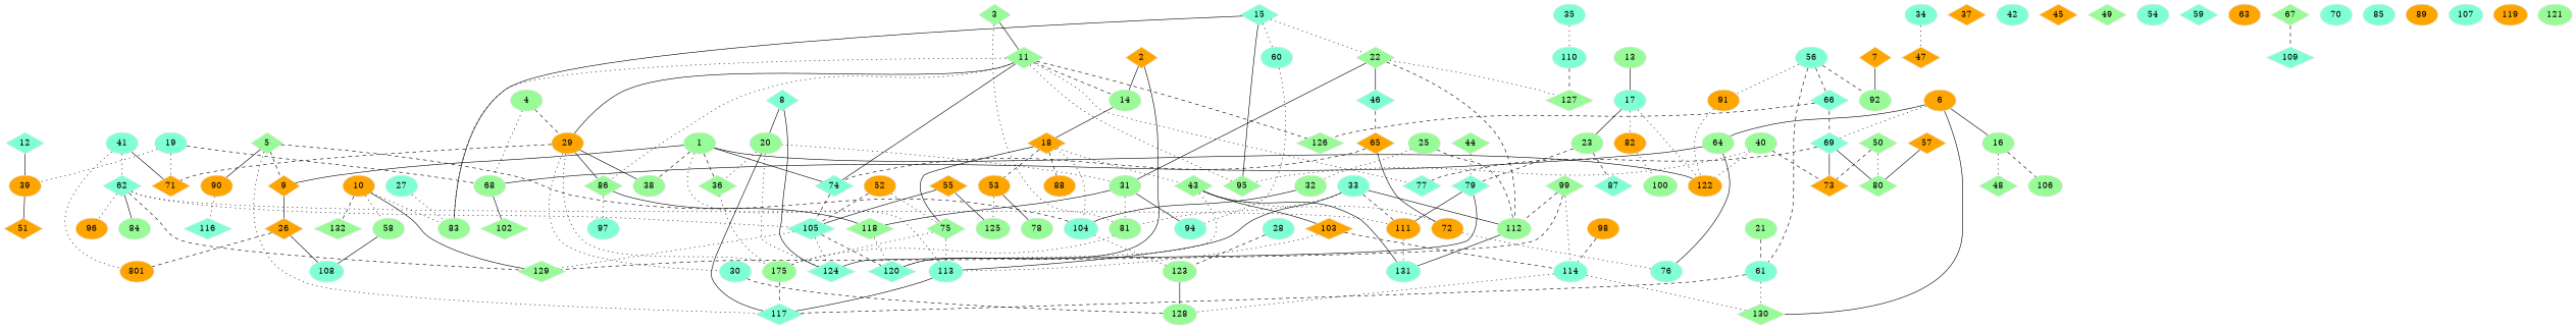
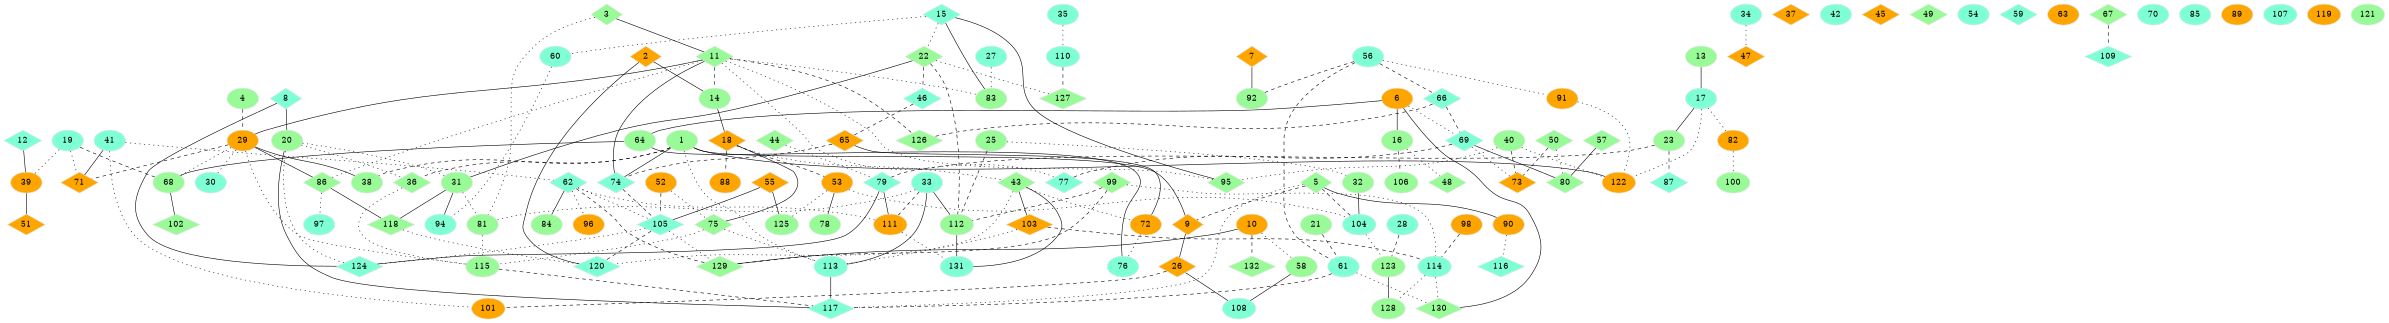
  graph {
    node [color=gray90 fillcolor=palegreen shape=ellipse style=filled]
    edge [style=dotted]
    9 [fillcolor=orange shape=diamond]
    1
    36 [shape=diamond]
    38
    74 [fillcolor=aquamarine shape=diamond]
    113 [fillcolor=aquamarine]
    122 [fillcolor=orange]
    26 [fillcolor=orange shape=diamond]
-   115 [label=175]
+   115
    105 [fillcolor=aquamarine shape=diamond]
    117 [fillcolor=aquamarine shape=diamond]
    2 [fillcolor=orange shape=diamond]
    14
    120 [fillcolor=aquamarine shape=diamond]
    18 [fillcolor=orange shape=diamond]
    3 [shape=diamond]
    11 [shape=diamond]
    81
    29 [fillcolor=orange]
    83
    77 [fillcolor=aquamarine shape=diamond]
    86 [shape=diamond]
    95 [shape=diamond]
    126 [shape=diamond]
    4
    68
    71 [fillcolor=orange shape=diamond]
    30 [fillcolor=aquamarine]
    102 [shape=diamond]
    5 [shape=diamond]
    90 [fillcolor=orange]
    104 [fillcolor=aquamarine]
    116 [fillcolor=aquamarine shape=diamond]
    123
    6 [fillcolor=orange]
    16
    64
    69 [fillcolor=aquamarine shape=diamond]
    130 [shape=diamond]
    48 [shape=diamond]
    106
    76 [fillcolor=aquamarine]
    73 [fillcolor=orange shape=diamond]
    80 [shape=diamond]
    7 [fillcolor=orange shape=diamond]
    92
    8 [fillcolor=aquamarine shape=diamond]
    20
    124 [fillcolor=aquamarine shape=diamond]
    31
-   101 [fillcolor=orange label=801]
+   101 [fillcolor=orange]
    108 [fillcolor=aquamarine]
    10 [fillcolor=orange]
    58
    129 [shape=diamond]
    132 [shape=diamond]
    118 [shape=diamond]
    97 [fillcolor=aquamarine]
    12 [fillcolor=aquamarine shape=diamond]
    39 [fillcolor=orange]
    51 [fillcolor=orange shape=diamond]
    17 [fillcolor=aquamarine]
    13
    23
    82 [fillcolor=orange]
    43 [shape=diamond]
    53 [fillcolor=orange]
    75 [shape=diamond]
    88 [fillcolor=orange]
    15 [fillcolor=aquamarine shape=diamond]
    22 [shape=diamond]
    60 [fillcolor=aquamarine]
    46 [fillcolor=aquamarine shape=diamond]
    112
    127 [shape=diamond]
    94 [fillcolor=aquamarine]
    79 [fillcolor=aquamarine shape=diamond]
    87 [fillcolor=aquamarine shape=diamond]
    100
    72 [fillcolor=orange]
    103 [fillcolor=orange shape=diamond]
    131 [fillcolor=aquamarine]
    78
    125
    19 [fillcolor=aquamarine]
    61 [fillcolor=aquamarine]
    21
    65 [fillcolor=orange shape=diamond]
    111 [fillcolor=orange]
    25
    32
    27 [fillcolor=aquamarine]
    28 [fillcolor=aquamarine]
    128
    33 [fillcolor=aquamarine]
    34 [fillcolor=aquamarine]
    47 [fillcolor=orange shape=diamond]
    35 [fillcolor=aquamarine]
    110 [fillcolor=aquamarine]
    37 [fillcolor=orange shape=diamond]
    40
    41 [fillcolor=aquamarine]
    62 [fillcolor=aquamarine shape=diamond]
    84
    96 [fillcolor=orange]
    42 [fillcolor=aquamarine]
    114 [fillcolor=aquamarine]
    44 [shape=diamond]
    45 [fillcolor=orange shape=diamond]
    49 [shape=diamond]
    50 [shape=diamond]
    52 [fillcolor=orange]
    54 [fillcolor=aquamarine]
    55 [fillcolor=orange shape=diamond]
    56 [fillcolor=aquamarine]
    66 [fillcolor=aquamarine shape=diamond]
    91 [fillcolor=orange]
-   57 [fillcolor=orange shape=diamond]
+   57 [shape=diamond]
    59 [fillcolor=aquamarine shape=diamond]
    63 [fillcolor=orange]
    67 [shape=diamond]
    109 [fillcolor=aquamarine shape=diamond]
    70 [fillcolor=aquamarine]
    85 [fillcolor=aquamarine]
    89 [fillcolor=orange]
    98 [fillcolor=orange]
    99 [shape=diamond]
    107 [fillcolor=aquamarine]
    119 [fillcolor=orange]
    121
    9 -- 26 [style=solid]
    1 -- 9 [style=solid]
    1 -- 36 [style=dashed]
    1 -- 38 [style=dashed]
    1 -- 74 [style=solid]
    1 -- 113
    1 -- 122 [style=solid]
    36 -- 115
    74 -- 105 [style=dashed]
    113 -- 117 [style=solid]
    26 -- 101 [style=dashed]
    26 -- 108 [style=solid]
    115 -- 117 [style=dashed]
    105 -- 120 [style=dashed]
    105 -- 124
    105 -- 129
    2 -- 14 [style=solid]
    2 -- 120 [style=solid]
    14 -- 18 [style=solid]
-   18 -- 104
+   53 -- 104
    18 -- 43
    18 -- 53 [style=dashed]
    18 -- 75 [style=solid]
    18 -- 88 [style=dashed]
    3 -- 11 [style=solid]
    3 -- 81
    11 -- 74 [style=solid]
    11 -- 14 [style=dashed]
    11 -- 29 [style=solid]
    11 -- 83
    11 -- 77
    11 -- 86
    11 -- 95
    11 -- 126 [style=dashed]
    81 -- 115
    29 -- 38 [style=solid]
    29 -- 115
    29 -- 86 [style=solid]
    29 -- 71 [style=dashed]
    29 -- 30
    86 -- 118 [style=solid]
    86 -- 97
    4 -- 29 [style=dashed]
-   4 -- 68
+   29 -- 68
    68 -- 102 [style=solid]
-   30 -- 128 [style=dashed]
    5 -- 9 [style=dashed]
    5 -- 117
    5 -- 90 [style=solid]
    5 -- 104 [style=dashed]
    90 -- 116
    104 -- 123
    123 -- 128 [style=solid]
    6 -- 16 [style=solid]
    6 -- 64 [style=solid]
    6 -- 69
    6 -- 130 [style=solid]
    16 -- 48
    16 -- 106 [style=dashed]
    64 -- 68 [style=solid]
    64 -- 76 [style=solid]
    69 -- 77 [style=dashed]
-   69 -- 73 [style=solid]
+   69 -- 73
    69 -- 80 [style=solid]
    7 -- 92 [style=solid]
    8 -- 20 [style=solid]
    8 -- 124 [style=solid]
    20 -- 36
    20 -- 117 [style=solid]
    20 -- 124
    20 -- 31
    31 -- 81
    31 -- 118 [style=solid]
    31 -- 94 [style=solid]
-   10 -- 83
    10 -- 58
    10 -- 129 [style=solid]
    10 -- 132 [style=dashed]
    58 -- 108 [style=solid]
    118 -- 120
    12 -- 39 [style=solid]
    39 -- 51 [style=solid]
    17 -- 122
    17 -- 23 [style=solid]
    17 -- 82
    13 -- 17 [style=solid]
    23 -- 79 [style=dashed]
    23 -- 87 [style=dashed]
    82 -- 100
    43 -- 120
    43 -- 72
    43 -- 103 [style=solid]
    43 -- 131 [style=solid]
    53 -- 78 [style=solid]
    53 -- 125
    75 -- 113
    75 -- 115
    15 -- 83 [style=solid]
    15 -- 95 [style=solid]
    15 -- 22
    15 -- 60
    22 -- 31 [style=solid]
-   22 -- 46 [style=solid]
+   22 -- 46 [style=dashed]
    22 -- 112 [style=dashed]
    22 -- 127
    60 -- 94
    46 -- 65 [style=dashed]
    112 -- 131 [style=solid]
    79 -- 124 [style=solid]
    79 -- 111 [style=solid]
    72 -- 76
    103 -- 113
    103 -- 114 [style=dashed]
    19 -- 68 [style=dashed]
    19 -- 71
    19 -- 39
    61 -- 117 [style=dashed]
    61 -- 130
    21 -- 61 [style=dashed]
    65 -- 74 [style=dashed]
    65 -- 72 [style=solid]
    111 -- 131
    25 -- 112 [style=dashed]
    25 -- 32
    32 -- 104 [style=solid]
    27 -- 83
    28 -- 123 [style=dashed]
    33 -- 113 [style=solid]
    33 -- 81
    33 -- 112 [style=solid]
    33 -- 111 [style=dashed]
    34 -- 47
    35 -- 110
    110 -- 127 [style=dashed]
    40 -- 122
    40 -- 95
    40 -- 73 [style=dashed]
    41 -- 71 [style=solid]
    41 -- 101
    41 -- 62
    62 -- 105
    62 -- 129 [style=dashed]
    62 -- 111
    62 -- 84 [style=solid]
    62 -- 96
    114 -- 130
    114 -- 128
    44 -- 79
    50 -- 73 [style=dashed]
    50 -- 80
    52 -- 105 [style=dashed]
    52 -- 75
    55 -- 105 [style=solid]
    55 -- 125 [style=solid]
    56 -- 92 [style=dashed]
    56 -- 61 [style=dashed]
    56 -- 66 [style=dashed]
    56 -- 91
    66 -- 126 [style=dashed]
    66 -- 69 [style=dashed]
    91 -- 122
    57 -- 80 [style=solid]
    67 -- 109 [style=dashed]
    98 -- 114 [style=dashed]
    99 -- 129 [style=dashed]
    99 -- 112 [style=dashed]
    99 -- 114
  }
